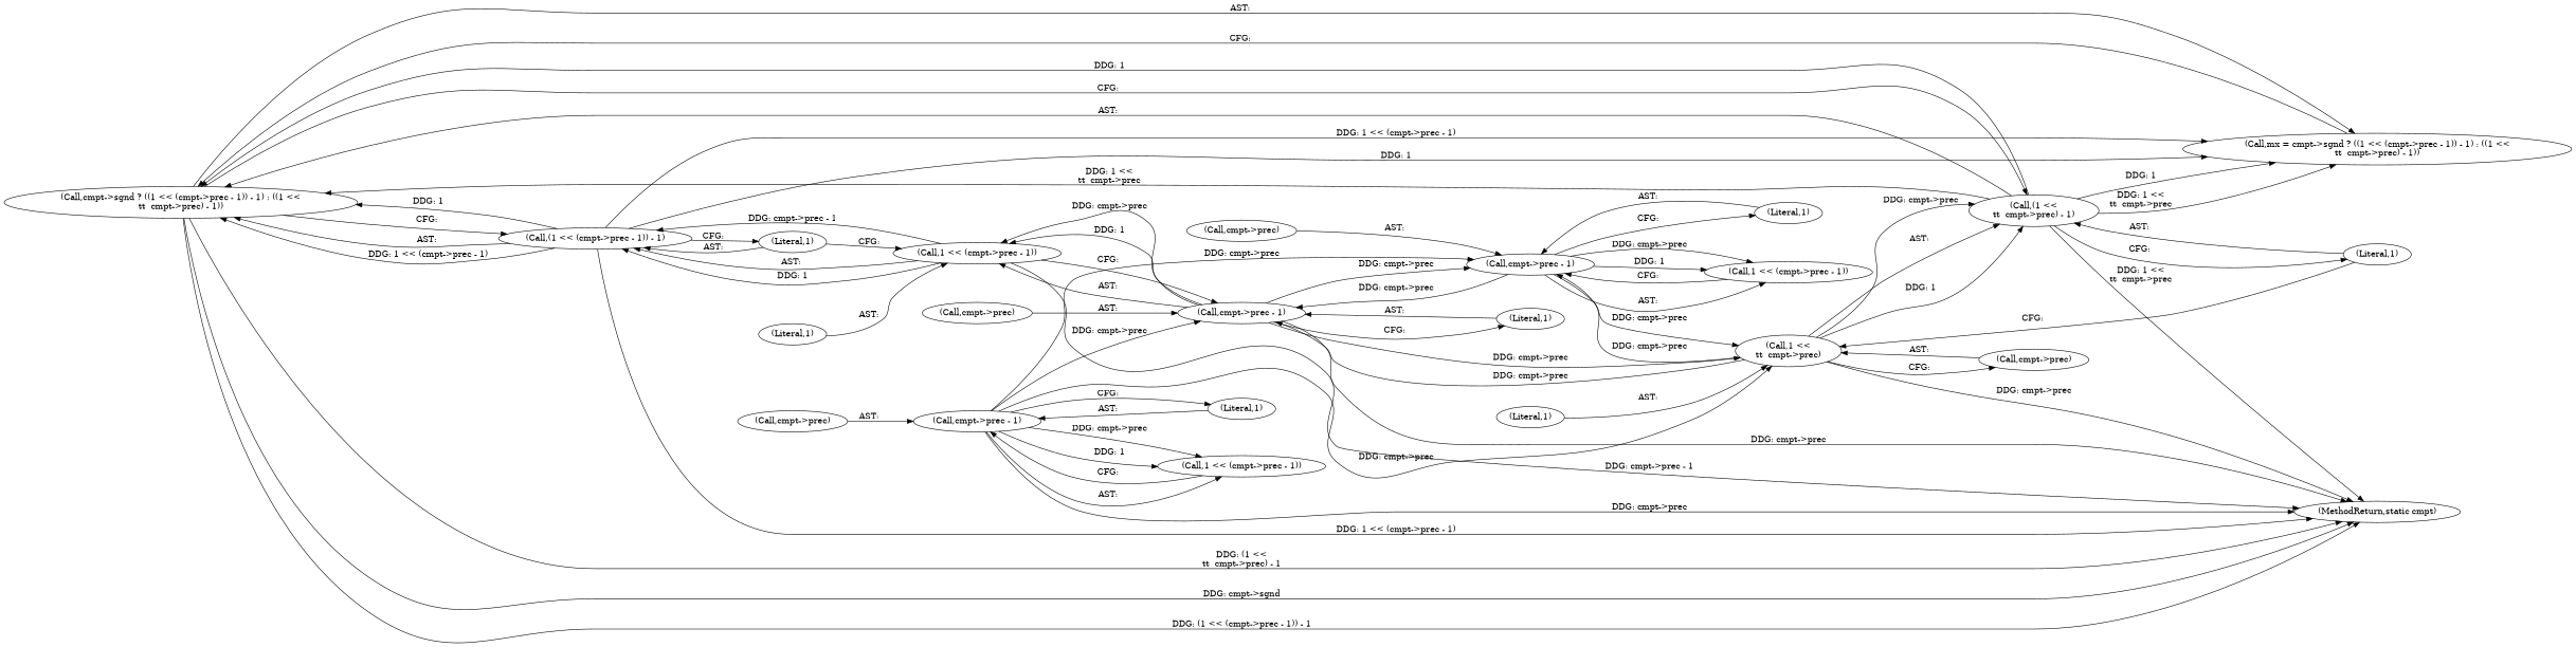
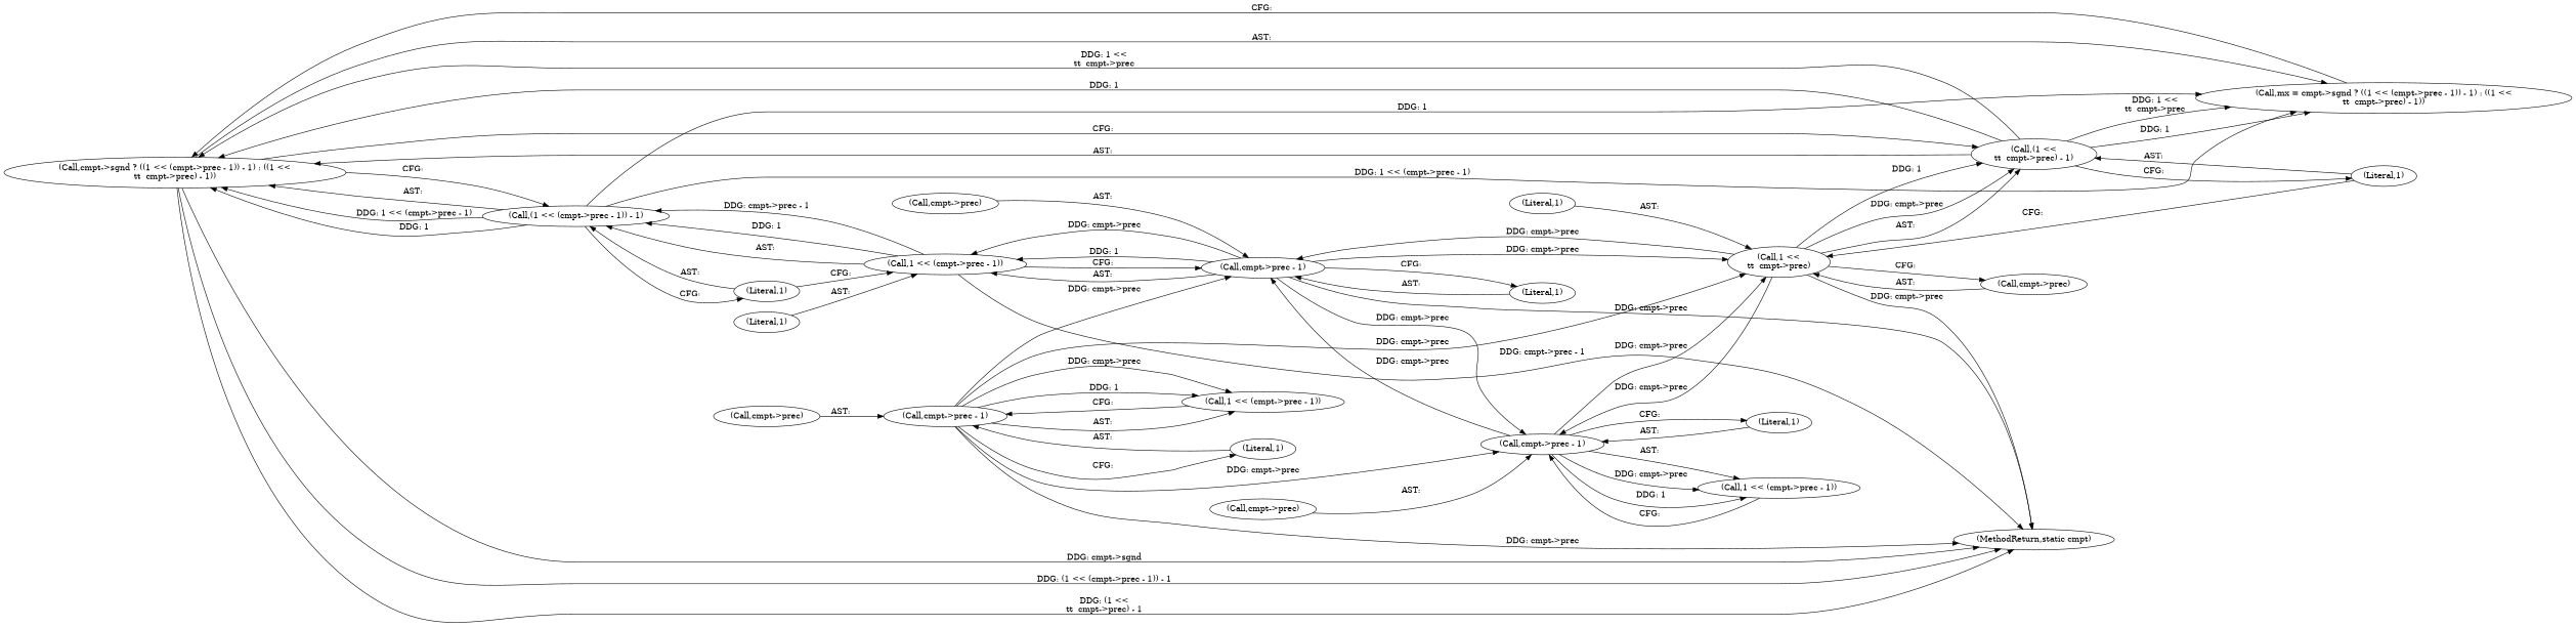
  digraph {
    rankdir=LR
    n1 [label="(Call,cmpt->sgnd ? ((1 << (cmpt->prec - 1)) - 1) : ((1 <<\n\t\t  cmpt->prec) - 1))"]
    n2 [label="(Call,(1 << (cmpt->prec - 1)) - 1)"]
    n3 [label="(Call,(1 <<\n\t\t  cmpt->prec) - 1)"]
    n4 [label="(Call,mx = cmpt->sgnd ? ((1 << (cmpt->prec - 1)) - 1) : ((1 <<\n\t\t  cmpt->prec) - 1))"]
    n5 [label="(MethodReturn,static cmpt)"]
    n6 [label="(Literal,1)"]
    n7 [label="(Literal,1)"]
    n8 [label="(Call,1 << (cmpt->prec - 1))"]
    n9 [label="(Call,cmpt->prec - 1)"]
    n10 [label="(Call,cmpt->prec - 1)"]
    n11 [label="(Call,1 <<\n\t\t  cmpt->prec)"]
    n12 [label="(Literal,1)"]
    n13 [label="(Call,1 << (cmpt->prec - 1))"]
    n14 [label="(Literal,1)"]
    n15 [label="(Call,cmpt->prec)"]
    n16 [label="(Call,cmpt->prec - 1)"]
    n17 [label="(Literal,1)"]
    n18 [label="(Call,1 << (cmpt->prec - 1))"]
    n19 [label="(Call,cmpt->prec)"]
    n20 [label="(Literal,1)"]
    n21 [label="(Literal,1)"]
    n22 [label="(Call,cmpt->prec)"]
    n23 [label="(Call,cmpt->prec)"]
    n1 -> n2 [label="CFG: "]
    n1 -> n3 [label="CFG: "]
    n1 -> n4 [label="AST: "]
    n1 -> n5 [label="DDG: cmpt->sgnd"]
    n1 -> n5 [label="DDG: (1 << (cmpt->prec - 1)) - 1"]
    n1 -> n5 [label="DDG: (1 <<\n\t\t  cmpt->prec) - 1"]
    n2 -> n1 [label="AST: "]
    n2 -> n1 [label="DDG: 1 << (cmpt->prec - 1)"]
    n2 -> n1 [label="DDG: 1"]
    n2 -> n4 [label="DDG: 1 << (cmpt->prec - 1)"]
    n2 -> n4 [label="DDG: 1"]
-   n2 -> n5 [label="DDG: 1 << (cmpt->prec - 1)"]
    n2 -> n6 [label="CFG: "]
    n3 -> n1 [label="AST: "]
    n3 -> n1 [label="DDG: 1 <<\n\t\t  cmpt->prec"]
    n3 -> n1 [label="DDG: 1"]
    n3 -> n4 [label="DDG: 1 <<\n\t\t  cmpt->prec"]
    n3 -> n4 [label="DDG: 1"]
-   n3 -> n5 [label="DDG: 1 <<\n\t\t  cmpt->prec"]
    n3 -> n7 [label="CFG: "]
    n4 -> n1 [label="CFG: "]
    n6 -> n2 [label="AST: "]
    n6 -> n8 [label="CFG: "]
    n7 -> n3 [label="AST: "]
    n7 -> n11 [label="CFG: "]
    n8 -> n2 [label="AST: "]
    n8 -> n2 [label="DDG: 1"]
    n8 -> n2 [label="DDG: cmpt->prec - 1"]
    n8 -> n5 [label="DDG: cmpt->prec - 1"]
    n8 -> n9 [label="CFG: "]
    n9 -> n5 [label="DDG: cmpt->prec"]
    n9 -> n8 [label="AST: "]
    n9 -> n8 [label="DDG: cmpt->prec"]
    n9 -> n8 [label="DDG: 1"]
    n9 -> n10 [label="DDG: cmpt->prec"]
    n9 -> n11 [label="DDG: cmpt->prec"]
    n9 -> n12 [label="CFG: "]
    n10 -> n9 [label="DDG: cmpt->prec"]
    n10 -> n11 [label="DDG: cmpt->prec"]
    n10 -> n13 [label="AST: "]
    n10 -> n13 [label="DDG: cmpt->prec"]
    n10 -> n13 [label="DDG: 1"]
    n10 -> n14 [label="CFG: "]
    n11 -> n3 [label="AST: "]
    n11 -> n3 [label="DDG: 1"]
    n11 -> n3 [label="DDG: cmpt->prec"]
    n11 -> n5 [label="DDG: cmpt->prec"]
    n11 -> n9 [label="DDG: cmpt->prec"]
    n11 -> n10 [label="DDG: cmpt->prec"]
    n11 -> n15 [label="CFG: "]
    n12 -> n9 [label="AST: "]
    n13 -> n10 [label="CFG: "]
    n14 -> n10 [label="AST: "]
    n15 -> n11 [label="AST: "]
    n16 -> n5 [label="DDG: cmpt->prec"]
    n16 -> n9 [label="DDG: cmpt->prec"]
    n16 -> n10 [label="DDG: cmpt->prec"]
    n16 -> n11 [label="DDG: cmpt->prec"]
    n16 -> n17 [label="CFG: "]
    n16 -> n18 [label="AST: "]
    n16 -> n18 [label="DDG: cmpt->prec"]
    n16 -> n18 [label="DDG: 1"]
    n17 -> n16 [label="AST: "]
    n18 -> n16 [label="CFG: "]
    n19 -> n16 [label="AST: "]
    n20 -> n11 [label="AST: "]
    n21 -> n8 [label="AST: "]
    n22 -> n10 [label="AST: "]
    n23 -> n9 [label="AST: "]
  }
